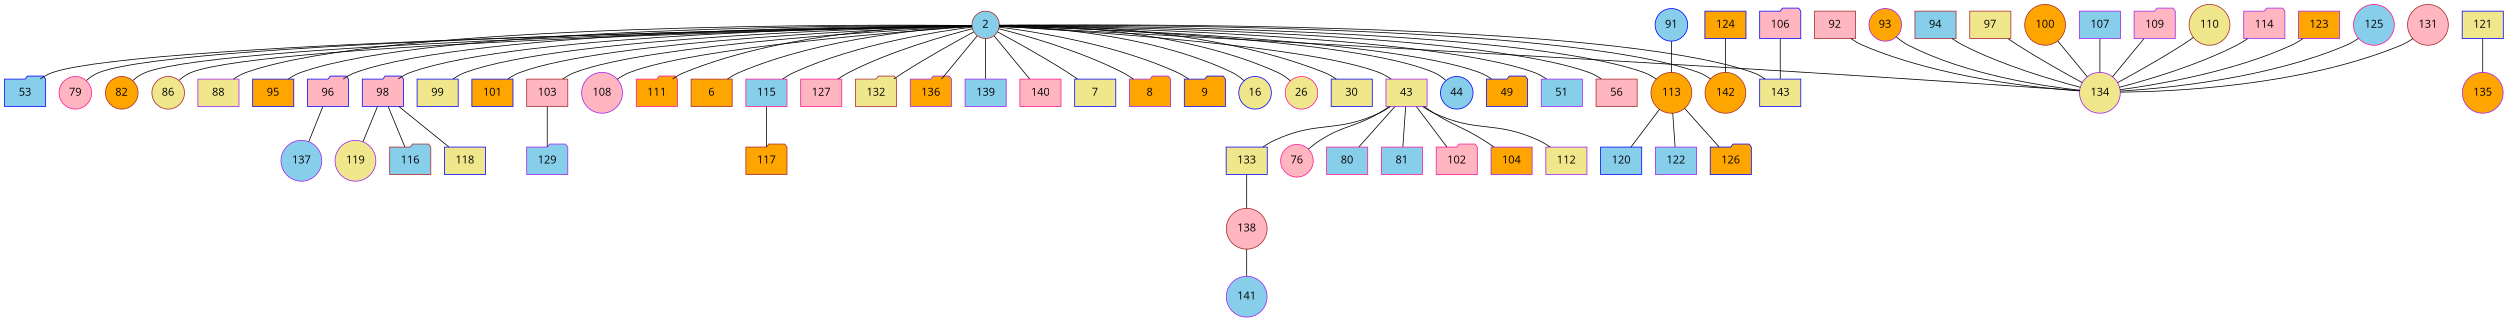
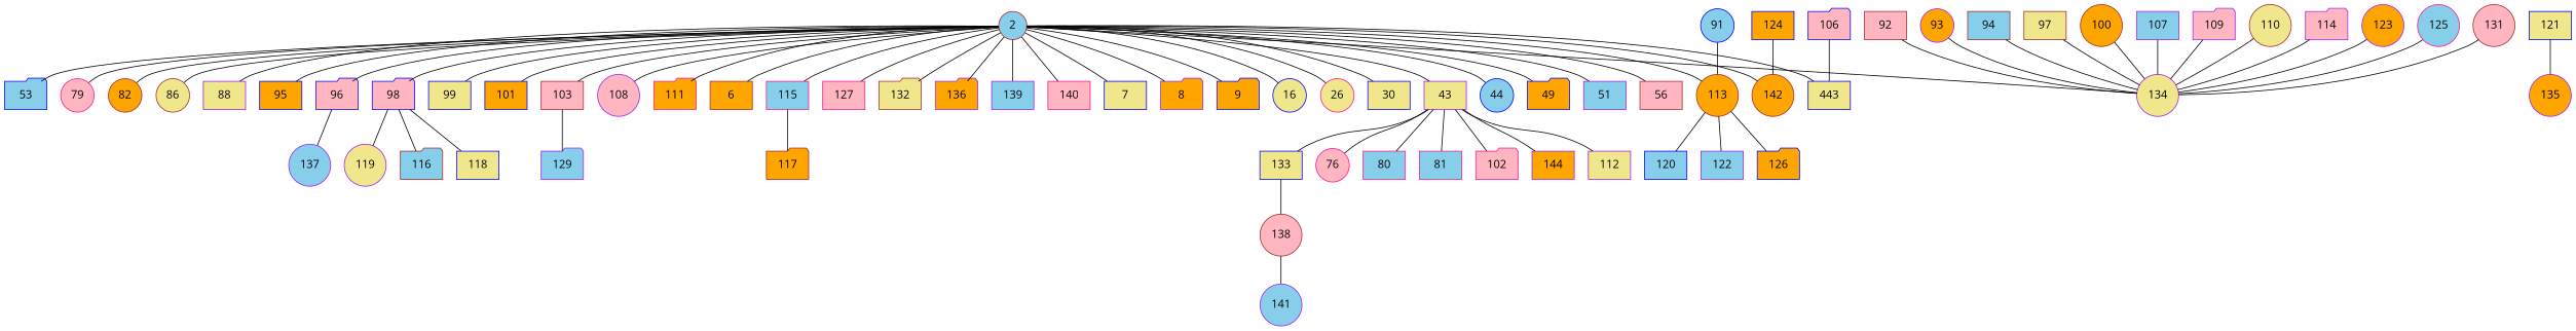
  graph {
    fontname="Open Sans"
    node [color=blue fillcolor=orange fontname="Open Sans" shape=box style=filled]
    edge [fontname="Open Sans"]
    2 [color=brown fillcolor=skyblue shape=circle super="+1"]
    6 [color=brown]
    7 [fillcolor=khaki]
    8 [color=purple shape=folder]
    9 [shape=folder]
    16 [fillcolor=khaki shape=circle]
    26 [color=deeppink fillcolor=khaki shape=circle]
    30 [fillcolor=khaki]
    43 [color=purple fillcolor=khaki super="+32"]
    44 [fillcolor=skyblue shape=circle super="+15"]
    49 [shape=folder]
    51 [color=purple fillcolor=skyblue]
    56 [color=brown fillcolor=lightpink]
    n14 [fillcolor=skyblue label=53 shape=folder]
    79 [color=deeppink fillcolor=lightpink shape=circle]
    82 [color=brown shape=circle]
    86 [color=brown fillcolor=khaki shape=circle]
    88 [color=purple fillcolor=khaki]
    95 [super="+64"]
    96 [fillcolor=lightpink shape=folder]
    98 [fillcolor=lightpink shape=folder super="+45+41+58+59+67+68"]
    99 [fillcolor=khaki]
    101 [super="+72"]
    103 [color=brown fillcolor=lightpink super="+17"]
    108 [color=purple fillcolor=lightpink shape=circle]
    111 [color=deeppink shape=folder super="+36"]
    113 [color=brown shape=circle super="+83+84+89"]
    115 [color=deeppink fillcolor=skyblue super="+90"]
    127 [color=deeppink fillcolor=lightpink super="+85"]
    132 [color=brown fillcolor=khaki shape=folder]
    134 [color=purple fillcolor=khaki shape=circle super="+62+66+71+74+130+60+70+77+87"]
    136 [color=purple shape=folder]
    139 [color=purple fillcolor=skyblue]
    140 [color=deeppink fillcolor=lightpink super="+35+55"]
    142 [color=brown shape=circle super="+18"]
-   143 [fillcolor=khaki super="+12+48+40+28+46+50+69"]
+   143 [fillcolor=khaki super="+12+48+40+28+46+50+69" label=443]
    76 [color=deeppink fillcolor=lightpink shape=circle]
    80 [color=deeppink fillcolor=skyblue]
    81 [color=deeppink fillcolor=skyblue]
    102 [color=deeppink fillcolor=lightpink shape=folder]
-   104 [color=purple]
+   104 [color=purple label=144]
    112 [color=purple fillcolor=khaki]
    133 [fillcolor=khaki super="+78"]
    137 [color=purple fillcolor=skyblue shape=circle]
    116 [color=brown fillcolor=skyblue shape=folder]
    118 [fillcolor=khaki]
    119 [color=purple fillcolor=khaki shape=circle]
    129 [color=purple fillcolor=skyblue shape=folder super="+57+75"]
    120 [fillcolor=skyblue]
    122 [color=purple fillcolor=skyblue]
    126 [shape=folder]
    117 [color=brown shape=folder]
    138 [color=brown fillcolor=lightpink shape=circle]
    91 [fillcolor=skyblue shape=circle]
    92 [color=brown fillcolor=lightpink]
    93 [color=purple shape=circle]
    94 [color=brown fillcolor=skyblue]
    121 [fillcolor=khaki]
    135 [color=purple shape=circle]
    97 [color=brown fillcolor=khaki]
    100 [color=brown shape=circle]
    106 [fillcolor=lightpink shape=folder]
    107 [color=purple fillcolor=skyblue]
    109 [color=purple fillcolor=lightpink shape=folder]
    110 [color=brown fillcolor=khaki shape=circle]
    114 [color=purple fillcolor=lightpink shape=folder]
-   123 [color=purple super="+23+27"]
+   123 [color=purple shape=circle super="+23+27"]
    124
    125 [color=deeppink fillcolor=skyblue shape=circle]
    131 [color=brown fillcolor=lightpink shape=circle]
    141 [color=purple fillcolor=skyblue shape=circle]
    2 -- 6
    2 -- 7
    2 -- 8
    2 -- 9
    2 -- 16
    2 -- 26
    2 -- 30
    2 -- 43 [weight=2]
    2 -- 44
    2 -- 49
    2 -- 51
    2 -- 56
    2 -- n14
    2 -- 79
    2 -- 82
    2 -- 86
    2 -- 88
    2 -- 95
    2 -- 96
    2 -- 98
    2 -- 99
    2 -- 101
    2 -- 103
    2 -- 108
    2 -- 111
    2 -- 113
    2 -- 115
    2 -- 127
    2 -- 132
    2 -- 134
    2 -- 136
    2 -- 139
    2 -- 140
    2 -- 142 [weight=2]
    2 -- 143
    43 -- 76
    43 -- 80
    43 -- 81
    43 -- 102
    43 -- 104
    43 -- 112
    43 -- 133
    96 -- 137
    98 -- 116
    98 -- 118
    98 -- 119
    103 -- 129
    113 -- 120
    113 -- 122
    113 -- 126
    115 -- 117
    133 -- 138
    138 -- 141
    91 -- 113
    92 -- 134
    93 -- 134
    94 -- 134
    121 -- 135
    97 -- 134
    100 -- 134
    106 -- 143
    107 -- 134
    109 -- 134
    110 -- 134
    114 -- 134
    123 -- 134
    124 -- 142
    125 -- 134
    131 -- 134
  }
